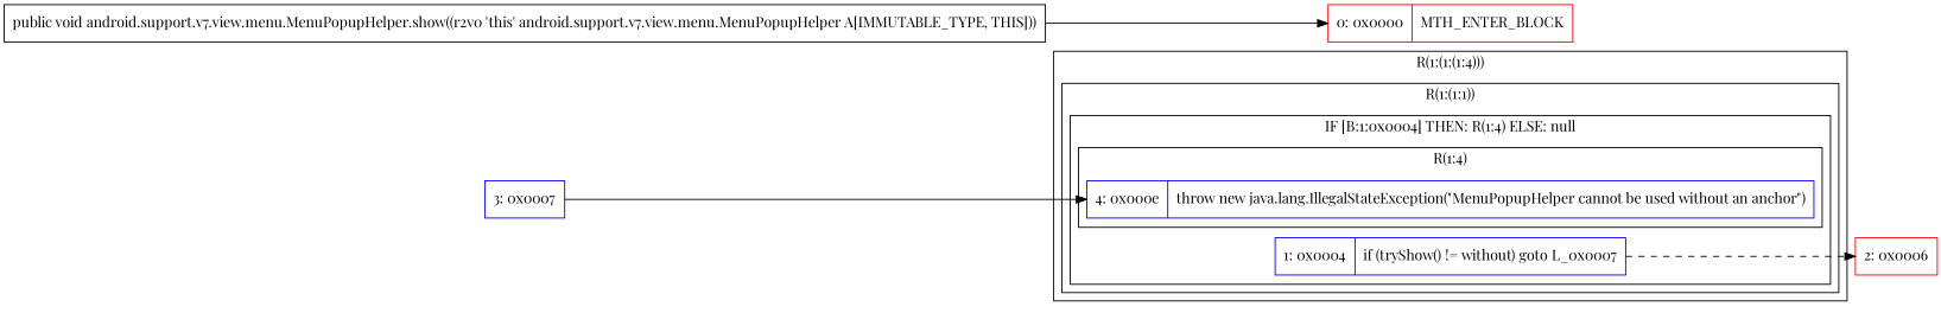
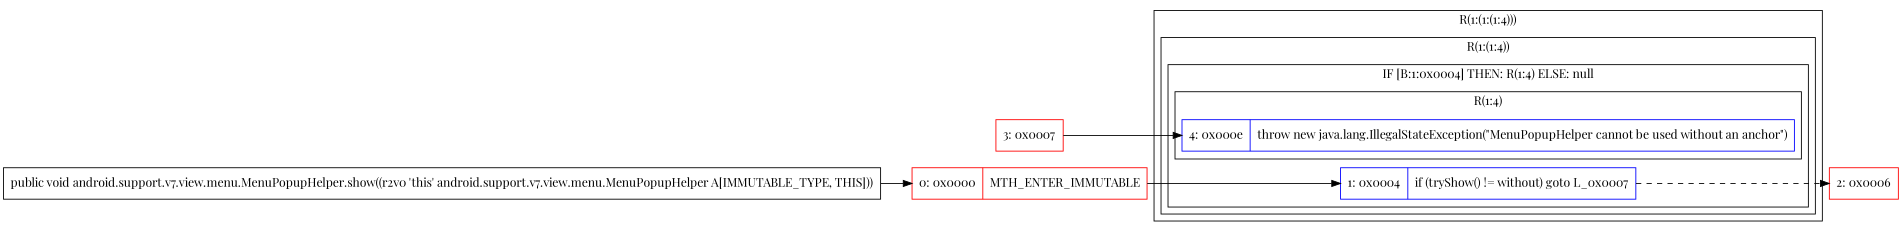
  digraph {
    fontname="Playfair Display"
    rankdir=LR
    node [color=red fontname="Playfair Display" shape=record]
    edge [fontname="Playfair Display"]
    n1 [color=blue label="{4\:\ 0x000e|throw new java.lang.IllegalStateException(\"MenuPopupHelper cannot be used without an anchor\")\l}"]
    n2 [color=blue label="{1\:\ 0x0004|if (tryShow() != without) goto L_0x0007\l}"]
    n3 [label="{2\:\ 0x0006}"]
-   n4 [color=blue label="{3\:\ 0x0007}"]
-   n5 [label="{0\:\ 0x0000|MTH_ENTER_BLOCK\l}"]
+   n4 [label="{3\:\ 0x0007}"]
+   n5 [label="{0\:\ 0x0000|MTH_ENTER_IMMUTABLE\l}"]
    n6 [label="{public void android.support.v7.view.menu.MenuPopupHelper.show((r2v0 'this' android.support.v7.view.menu.MenuPopupHelper A[IMMUTABLE_TYPE, THIS])) }" color=""]
    subgraph cluster_1 {
      label="R(1:(1:(1:4)))"
      subgraph cluster_2 {
-       label="R(1:(1:1))"
+       label="R(1:(1:4))"
        subgraph cluster_3 {
          label="IF [B:1:0x0004] THEN: R(1:4) ELSE: null"
          n2
          subgraph cluster_4 {
            label="R(1:4)"
            n1
          }
        }
      }
    }
    n2 -> n3 [style=dashed]
    n4 -> n1
+   n5 -> n2
    n6 -> n5
  }
